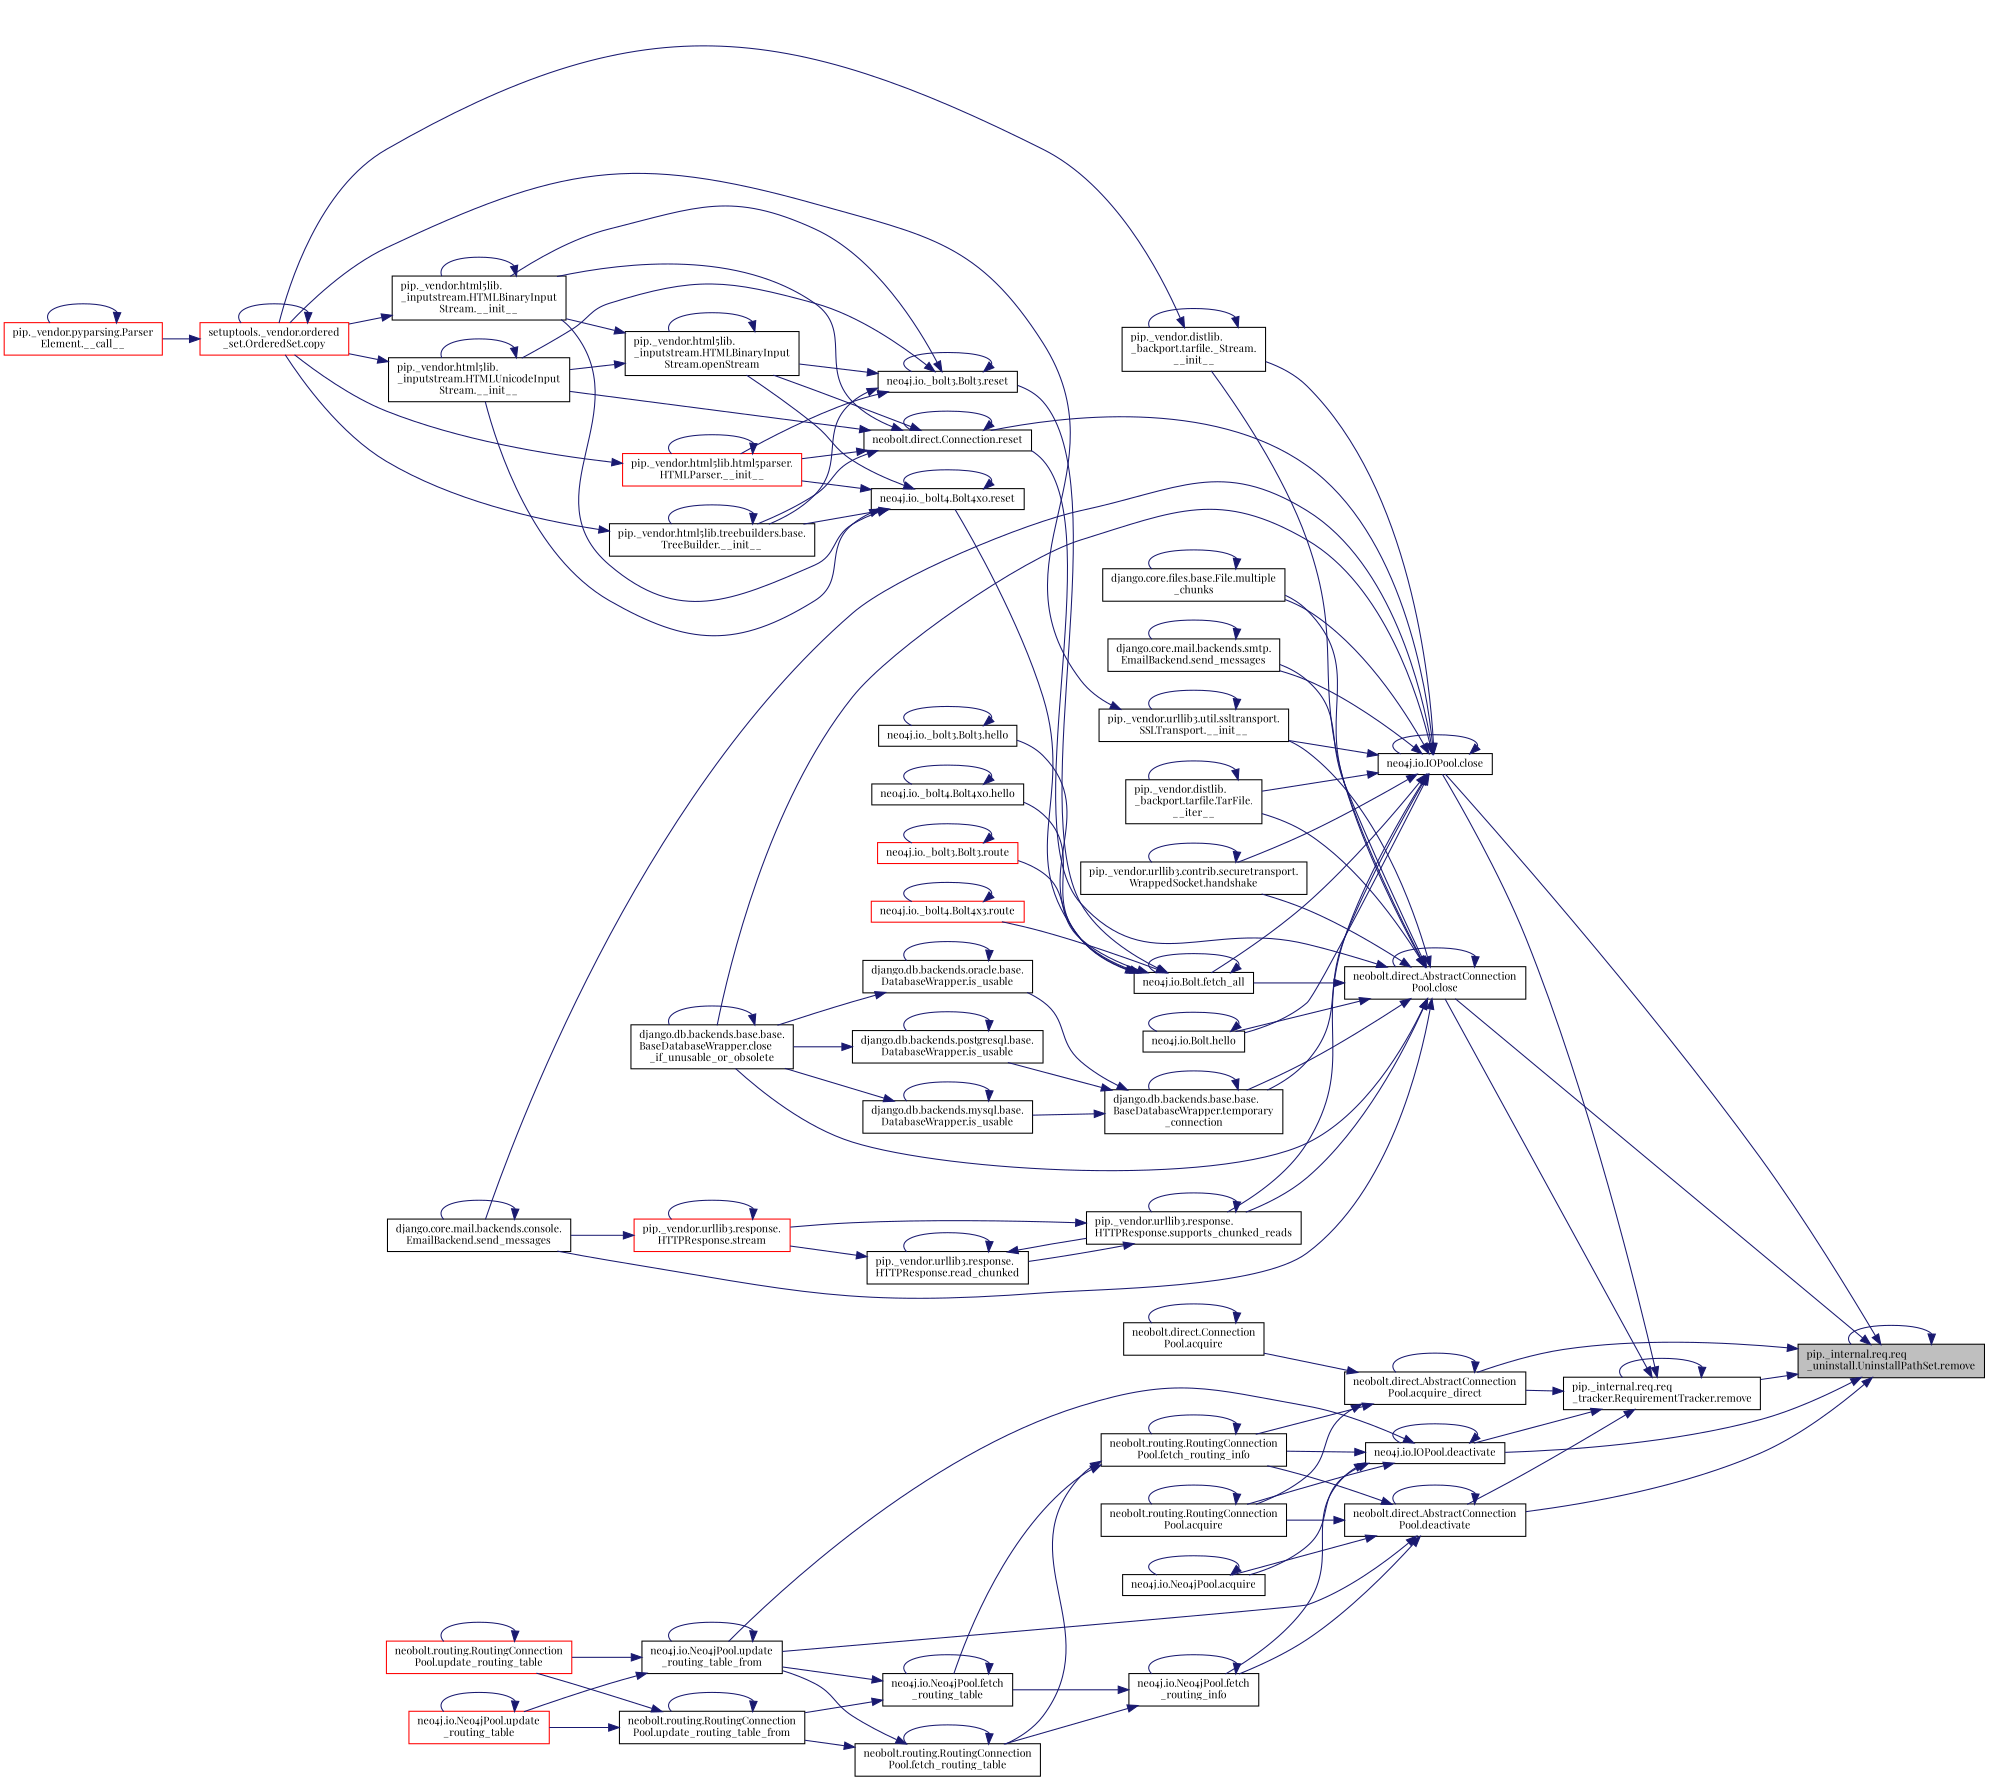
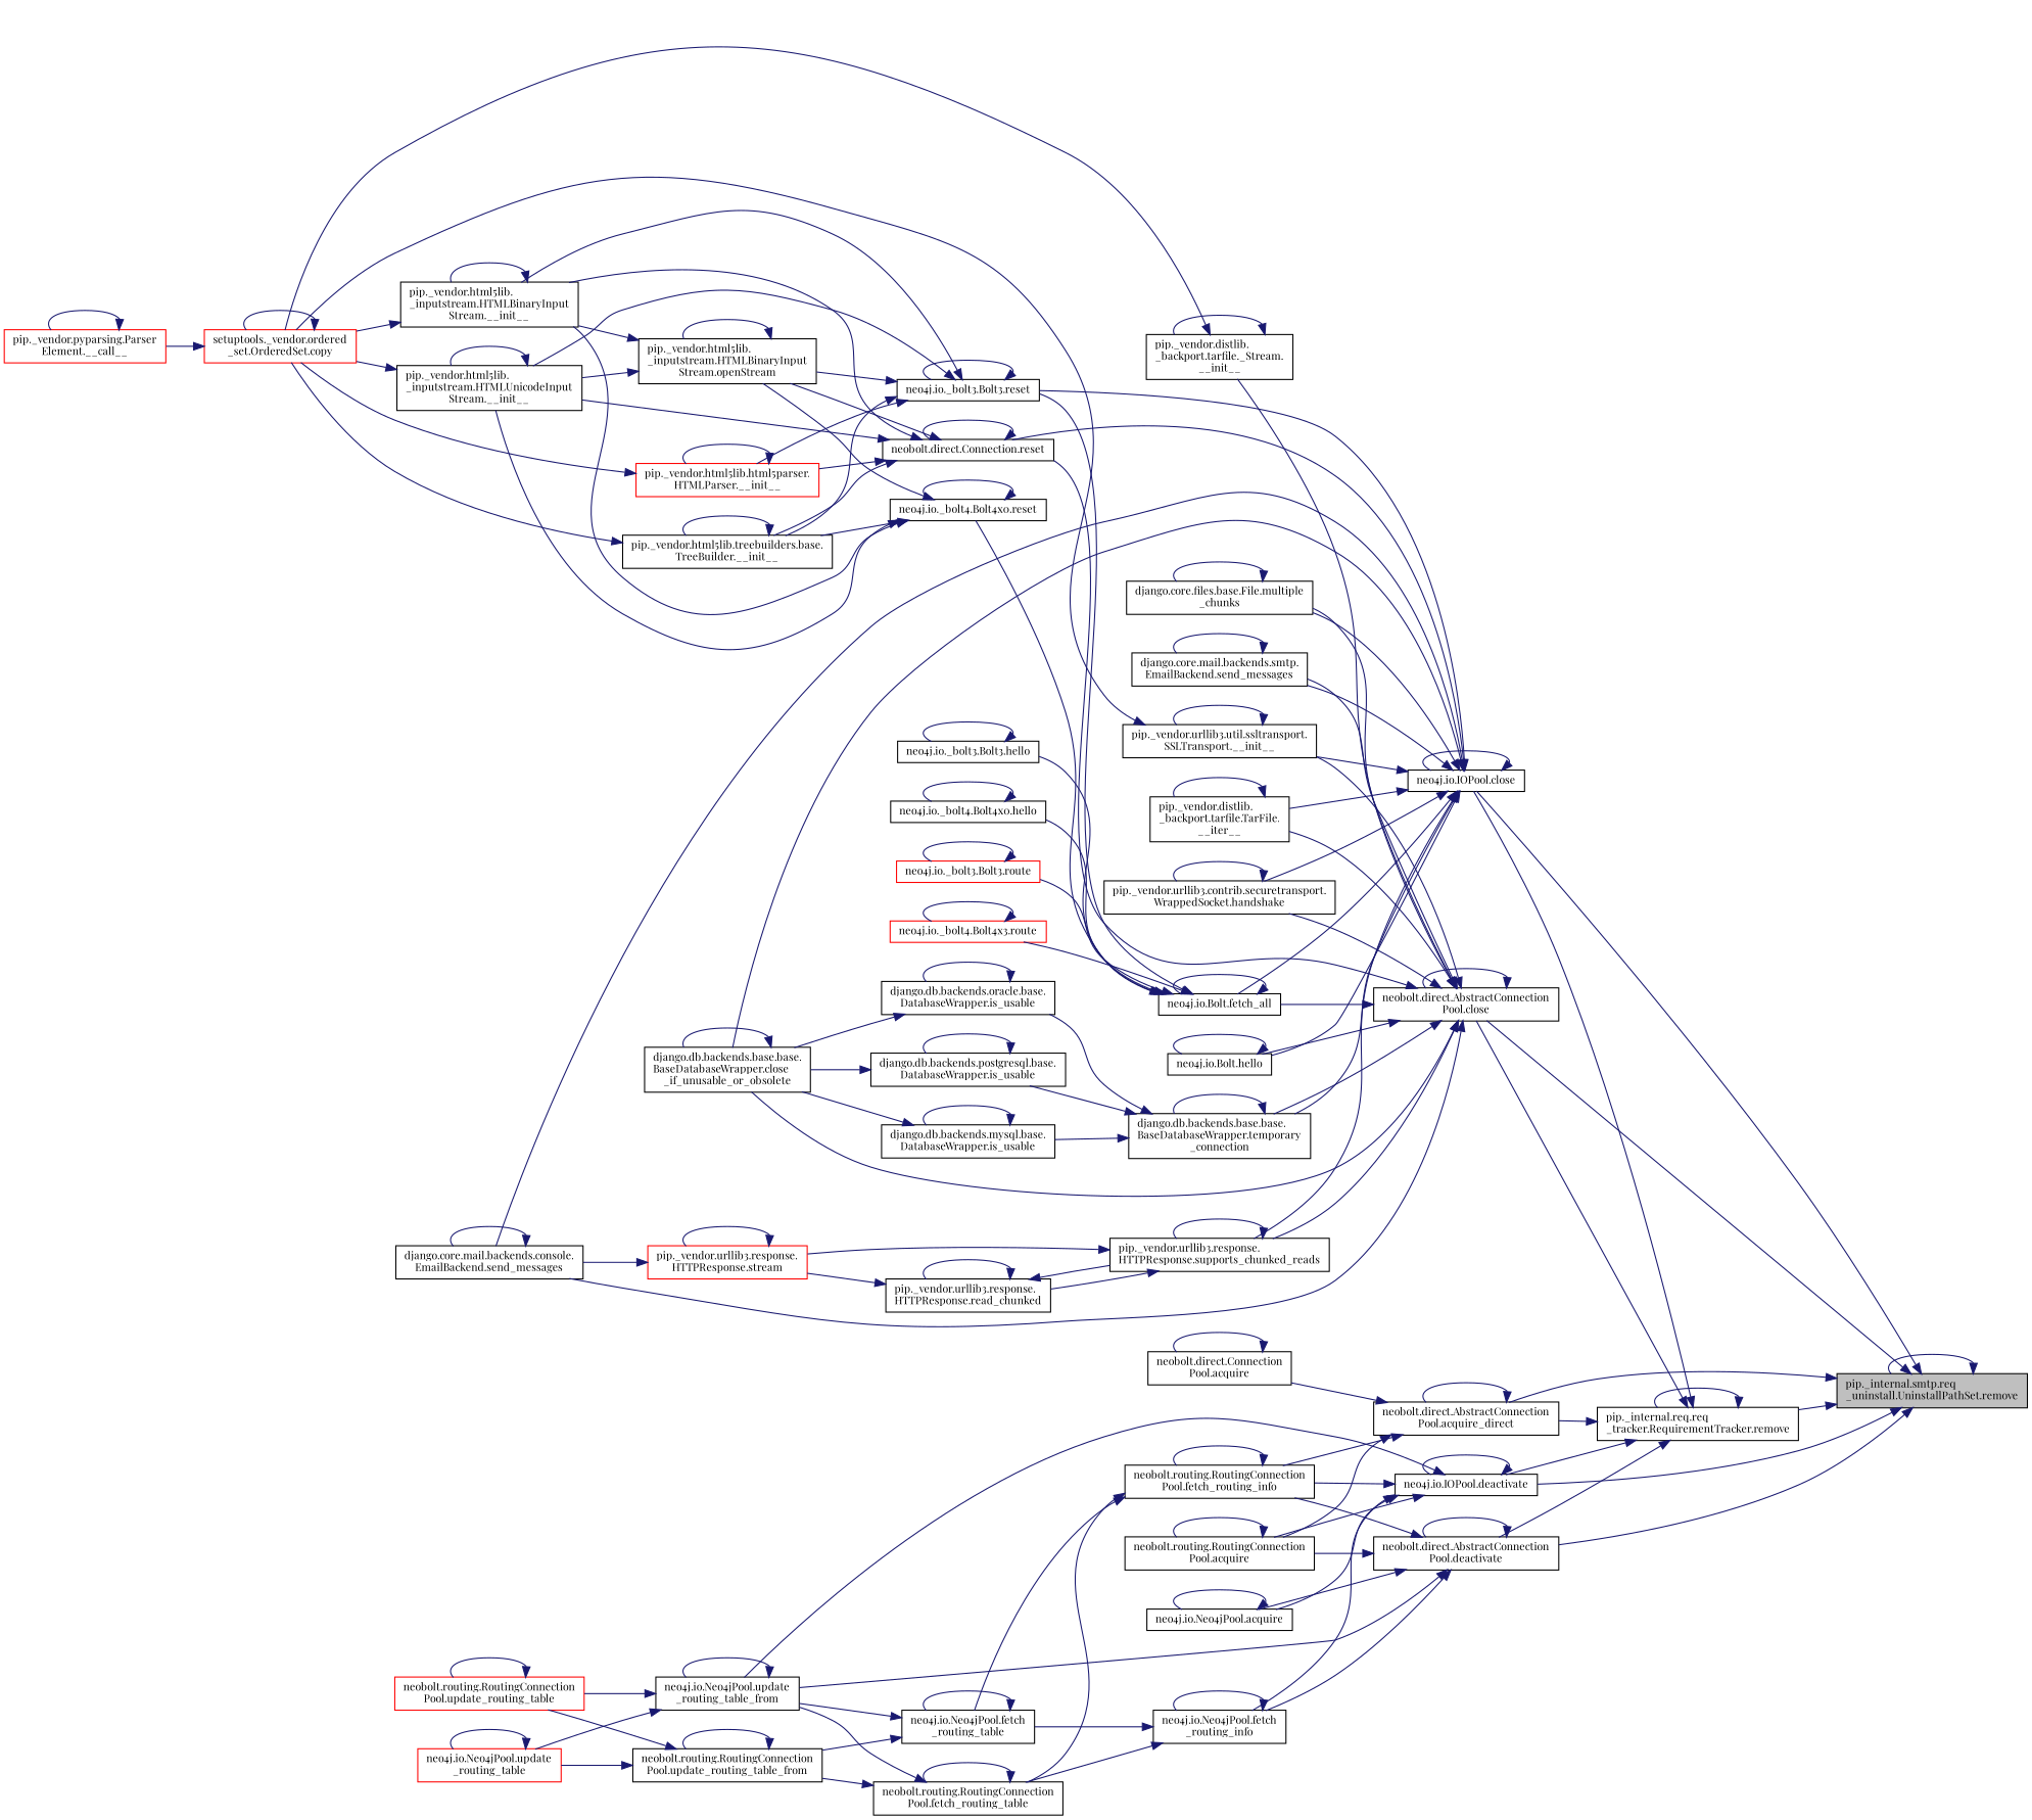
  digraph {
    fontname="Playfair Display"
    rankdir=RL
    node [color=black fillcolor=white fontname="Playfair Display" fontsize=10 shape=record style=filled]
    edge [color=midnightblue dir=back fontname="Playfair Display" fontsize=10 labelfontname=Helvetica labelfontsize=10 style=solid]
-   n1 [fillcolor=grey75 fontcolor=black height=0.2 label="pip._internal.req.req\l_uninstall.UninstallPathSet.remove" width=0.4]
+   n1 [fillcolor=grey75 fontcolor=black height=0.2 label="pip._internal.smtp.req\l_uninstall.UninstallPathSet.remove" width=0.4]
    n2 [height=0.2 label="neobolt.direct.AbstractConnection\lPool.acquire_direct" width=0.4]
    n3 [height=0.2 label="neo4j.io.IOPool.close" width=0.4]
    n4 [height=0.2 label="neobolt.direct.AbstractConnection\lPool.close" width=0.4]
    n5 [height=0.2 label="neo4j.io.IOPool.deactivate" width=0.4]
    n6 [height=0.2 label="neobolt.direct.AbstractConnection\lPool.deactivate" width=0.4]
    n7 [height=0.2 label="pip._internal.req.req\l_tracker.RequirementTracker.remove" width=0.4]
    n8 [height=0.2 label="neobolt.direct.Connection\lPool.acquire" width=0.4]
    n9 [height=0.2 label="neobolt.routing.RoutingConnection\lPool.acquire" width=0.4]
    n10 [height=0.2 label="neobolt.routing.RoutingConnection\lPool.fetch_routing_info" width=0.4]
    n11 [height=0.2 label="pip._vendor.distlib.\l_backport.tarfile._Stream.\l__init__" width=0.4]
    n12 [height=0.2 label="pip._vendor.urllib3.util.ssltransport.\lSSLTransport.__init__" width=0.4]
    n13 [height=0.2 label="pip._vendor.distlib.\l_backport.tarfile.TarFile.\l__iter__" width=0.4]
    n14 [height=0.2 label="django.db.backends.base.base.\lBaseDatabaseWrapper.close\l_if_unusable_or_obsolete" width=0.4]
    n15 [height=0.2 label="neo4j.io.Bolt.fetch_all" width=0.4]
    n16 [height=0.2 label="pip._vendor.urllib3.contrib.securetransport.\lWrappedSocket.handshake" width=0.4]
    n17 [height=0.2 label="neo4j.io.Bolt.hello" width=0.4]
    n18 [height=0.2 label="django.core.files.base.File.multiple\l_chunks" width=0.4]
    n19 [height=0.2 label="neobolt.direct.Connection.reset" width=0.4]
    n20 [height=0.2 label="django.core.mail.backends.console.\lEmailBackend.send_messages" width=0.4]
    n21 [height=0.2 label="django.core.mail.backends.smtp.\lEmailBackend.send_messages" width=0.4]
    n22 [height=0.2 label="pip._vendor.urllib3.response.\lHTTPResponse.supports_chunked_reads" width=0.4]
    n23 [height=0.2 label="django.db.backends.base.base.\lBaseDatabaseWrapper.temporary\l_connection" width=0.4]
    n24 [height=0.2 label="neo4j.io.Neo4jPool.update\l_routing_table_from" width=0.4]
    n25 [height=0.2 label="neo4j.io.Neo4jPool.acquire" width=0.4]
    n26 [height=0.2 label="neo4j.io.Neo4jPool.fetch\l_routing_info" width=0.4]
    n27 [height=0.2 label="neo4j.io.Neo4jPool.fetch\l_routing_table" width=0.4]
    n28 [height=0.2 label="neobolt.routing.RoutingConnection\lPool.fetch_routing_table" width=0.4]
    n29 [height=0.2 label="neobolt.routing.RoutingConnection\lPool.update_routing_table_from" width=0.4]
    n30 [color=red height=0.2 label="neobolt.routing.RoutingConnection\lPool.update_routing_table" width=0.4]
    n31 [color=red height=0.2 label="neo4j.io.Neo4jPool.update\l_routing_table" width=0.4]
    n32 [color=red height=0.2 label="setuptools._vendor.ordered\l_set.OrderedSet.copy" width=0.4]
    n33 [height=0.2 label="neo4j.io._bolt3.Bolt3.hello" width=0.4]
    n34 [height=0.2 label="neo4j.io._bolt4.Bolt4x0.hello" width=0.4]
    n35 [height=0.2 label="neo4j.io._bolt3.Bolt3.reset" width=0.4]
    n36 [height=0.2 label="neo4j.io._bolt4.Bolt4x0.reset" width=0.4]
    n37 [color=red height=0.2 label="neo4j.io._bolt3.Bolt3.route" width=0.4]
    n38 [color=red height=0.2 label="neo4j.io._bolt4.Bolt4x3.route" width=0.4]
    n39 [height=0.2 label="pip._vendor.html5lib.treebuilders.base.\lTreeBuilder.__init__" width=0.4]
    n40 [height=0.2 label="pip._vendor.html5lib.\l_inputstream.HTMLUnicodeInput\lStream.__init__" width=0.4]
    n41 [height=0.2 label="pip._vendor.html5lib.\l_inputstream.HTMLBinaryInput\lStream.__init__" width=0.4]
    n42 [color=red height=0.2 label="pip._vendor.html5lib.html5parser.\lHTMLParser.__init__" width=0.4]
    n43 [height=0.2 label="pip._vendor.html5lib.\l_inputstream.HTMLBinaryInput\lStream.openStream" width=0.4]
    n44 [height=0.2 label="pip._vendor.urllib3.response.\lHTTPResponse.read_chunked" width=0.4]
    n45 [color=red height=0.2 label="pip._vendor.urllib3.response.\lHTTPResponse.stream" width=0.4]
    n46 [height=0.2 label="django.db.backends.mysql.base.\lDatabaseWrapper.is_usable" width=0.4]
    n47 [height=0.2 label="django.db.backends.oracle.base.\lDatabaseWrapper.is_usable" width=0.4]
    n48 [height=0.2 label="django.db.backends.postgresql.base.\lDatabaseWrapper.is_usable" width=0.4]
    n49 [color=red height=0.2 label="pip._vendor.pyparsing.Parser\lElement.__call__" width=0.4]
    n1 -> n1
    n1 -> n2
    n1 -> n3
    n1 -> n4
    n1 -> n5
    n1 -> n6
    n1 -> n7
    n2 -> n2
    n2 -> n8
    n2 -> n9
    n2 -> n10
    n3 -> n3
-   n3 -> n11
+   n3 -> n35
    n3 -> n12
    n3 -> n13
    n3 -> n14
    n3 -> n15
    n3 -> n16
    n3 -> n17
    n3 -> n18
    n3 -> n19
    n3 -> n20
    n3 -> n21
    n3 -> n22
    n3 -> n23
    n4 -> n4
    n4 -> n11
    n4 -> n12
    n4 -> n13
    n4 -> n14
    n4 -> n15
    n4 -> n16
    n4 -> n17
    n4 -> n18
    n4 -> n19
    n4 -> n20
    n4 -> n21
    n4 -> n22
    n4 -> n23
    n5 -> n5
    n5 -> n9
    n5 -> n10
    n5 -> n24
    n5 -> n25
    n5 -> n26
    n6 -> n6
    n6 -> n9
    n6 -> n10
    n6 -> n24
    n6 -> n25
    n6 -> n26
    n7 -> n2
    n7 -> n3
    n7 -> n4
    n7 -> n5
    n7 -> n6
    n7 -> n7
    n8 -> n8
    n9 -> n9
    n10 -> n10
    n10 -> n27
    n10 -> n28
    n11 -> n11
    n11 -> n32
    n12 -> n12
    n12 -> n32
    n13 -> n13
    n14 -> n14
    n15 -> n15
    n15 -> n33
    n15 -> n34
    n15 -> n35
    n15 -> n36
    n15 -> n37
    n15 -> n38
    n16 -> n16
    n17 -> n17
    n18 -> n18
    n19 -> n19
    n19 -> n39
    n19 -> n40
    n19 -> n41
    n19 -> n42
    n19 -> n43
    n20 -> n20
    n21 -> n21
    n22 -> n22
    n22 -> n44
    n22 -> n45
    n23 -> n23
    n23 -> n46
    n23 -> n47
    n23 -> n48
    n24 -> n24
    n24 -> n30
    n24 -> n31
    n25 -> n25
    n26 -> n26
    n26 -> n27
    n26 -> n28
    n27 -> n24
    n27 -> n27
    n27 -> n29
    n28 -> n24
    n28 -> n28
    n28 -> n29
    n29 -> n29
    n29 -> n30
    n29 -> n31
    n30 -> n30
    n31 -> n31
    n32 -> n32
    n32 -> n49
    n33 -> n33
    n34 -> n34
    n35 -> n35
    n35 -> n39
    n35 -> n40
    n35 -> n41
    n35 -> n42
    n35 -> n43
    n36 -> n36
    n36 -> n39
    n36 -> n40
    n36 -> n41
-   n36 -> n42
    n36 -> n43
    n37 -> n37
    n38 -> n38
    n39 -> n32
    n39 -> n39
    n40 -> n32
    n40 -> n40
    n41 -> n32
    n41 -> n41
    n42 -> n32
    n42 -> n42
    n43 -> n40
    n43 -> n41
    n43 -> n43
    n44 -> n22
    n44 -> n44
    n44 -> n45
    n45 -> n20
    n45 -> n45
    n46 -> n14
    n46 -> n46
    n47 -> n14
    n47 -> n47
    n48 -> n14
    n48 -> n48
    n49 -> n49
  }
